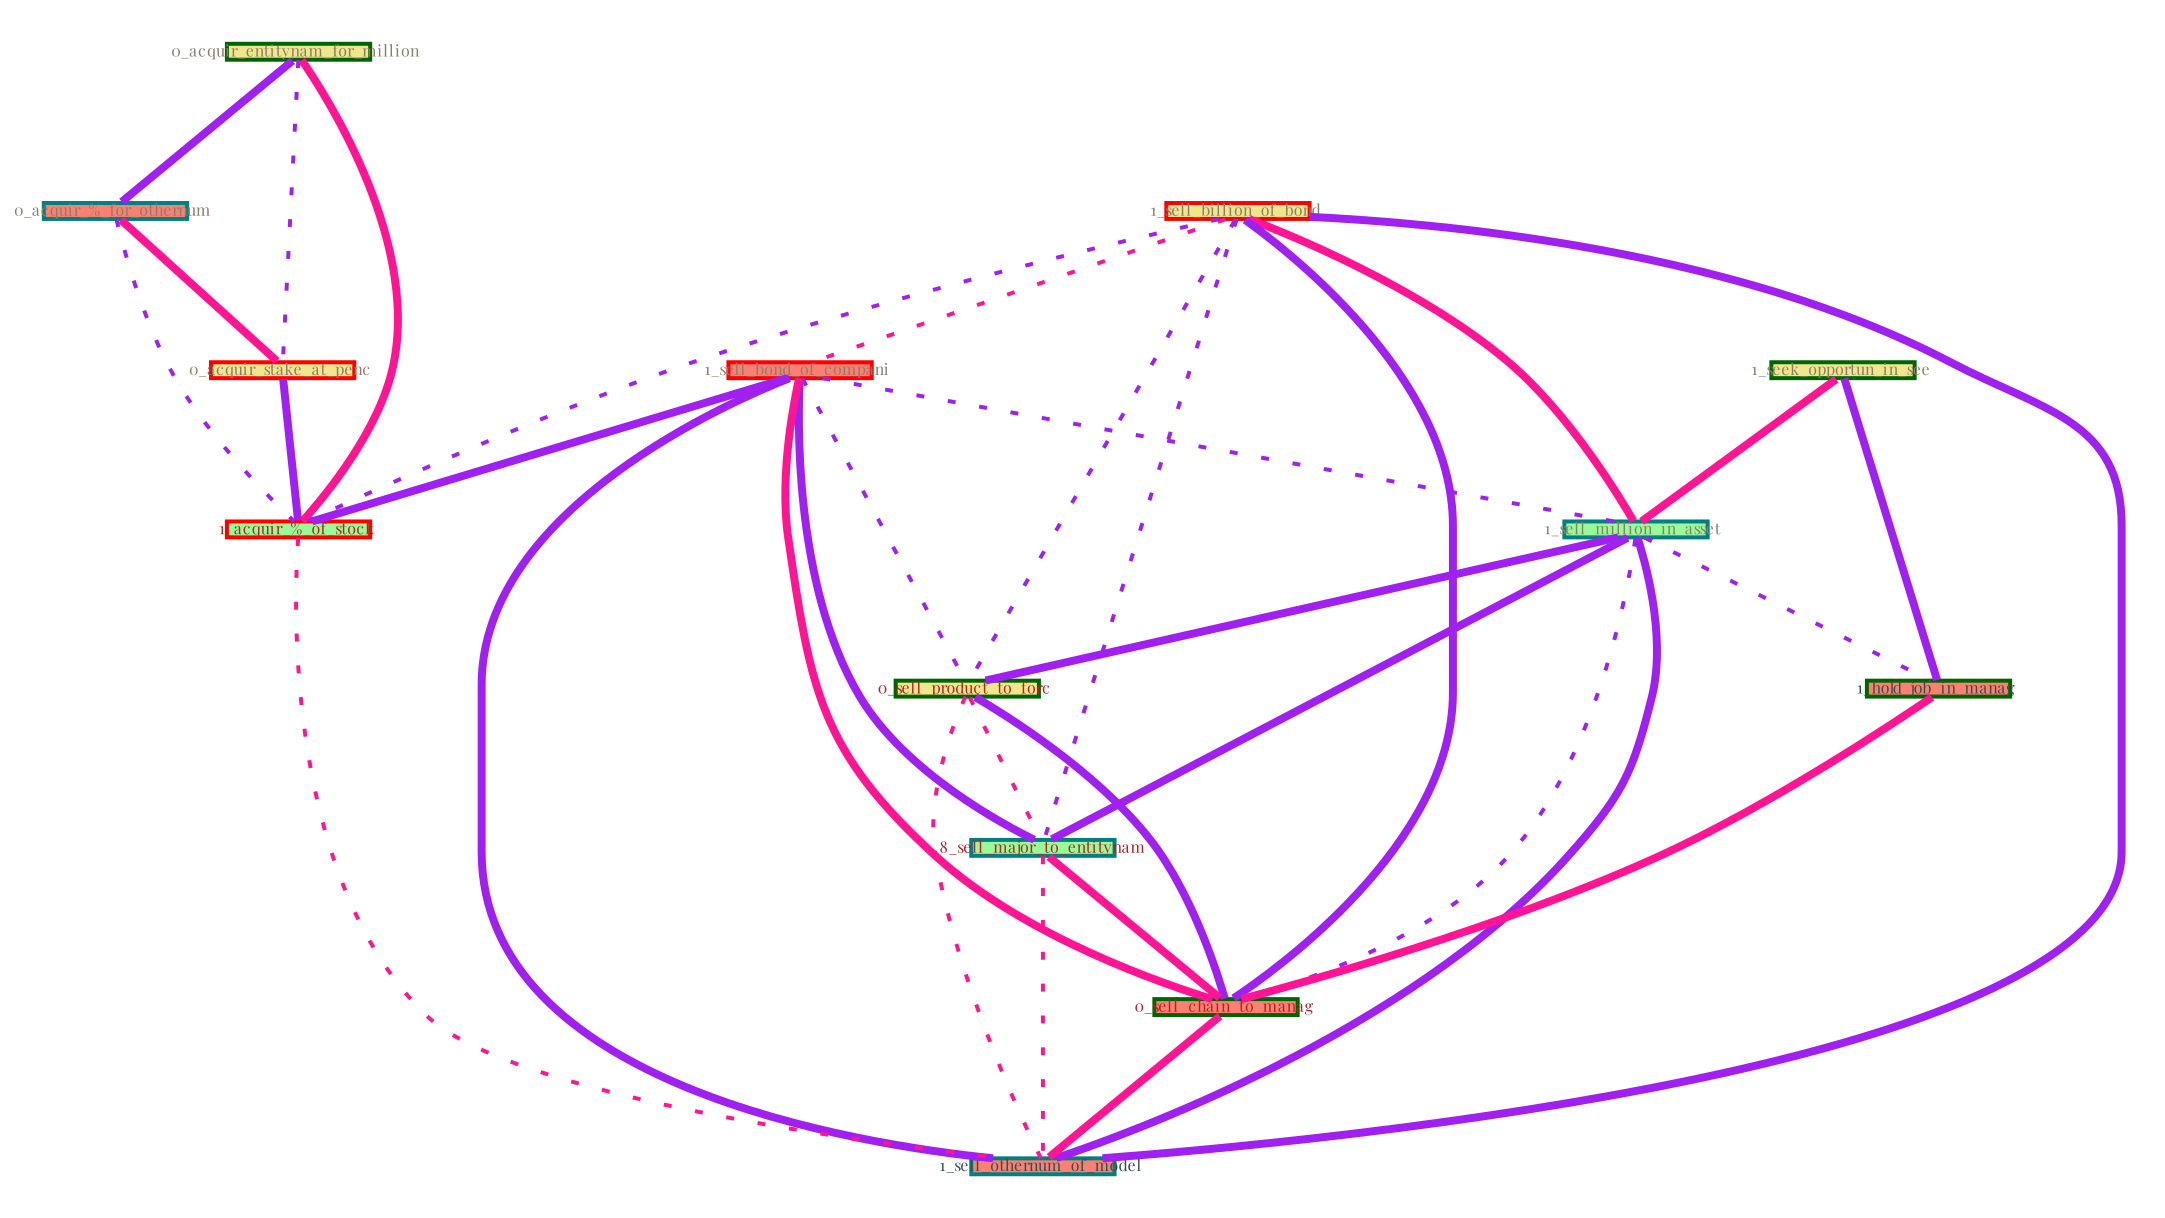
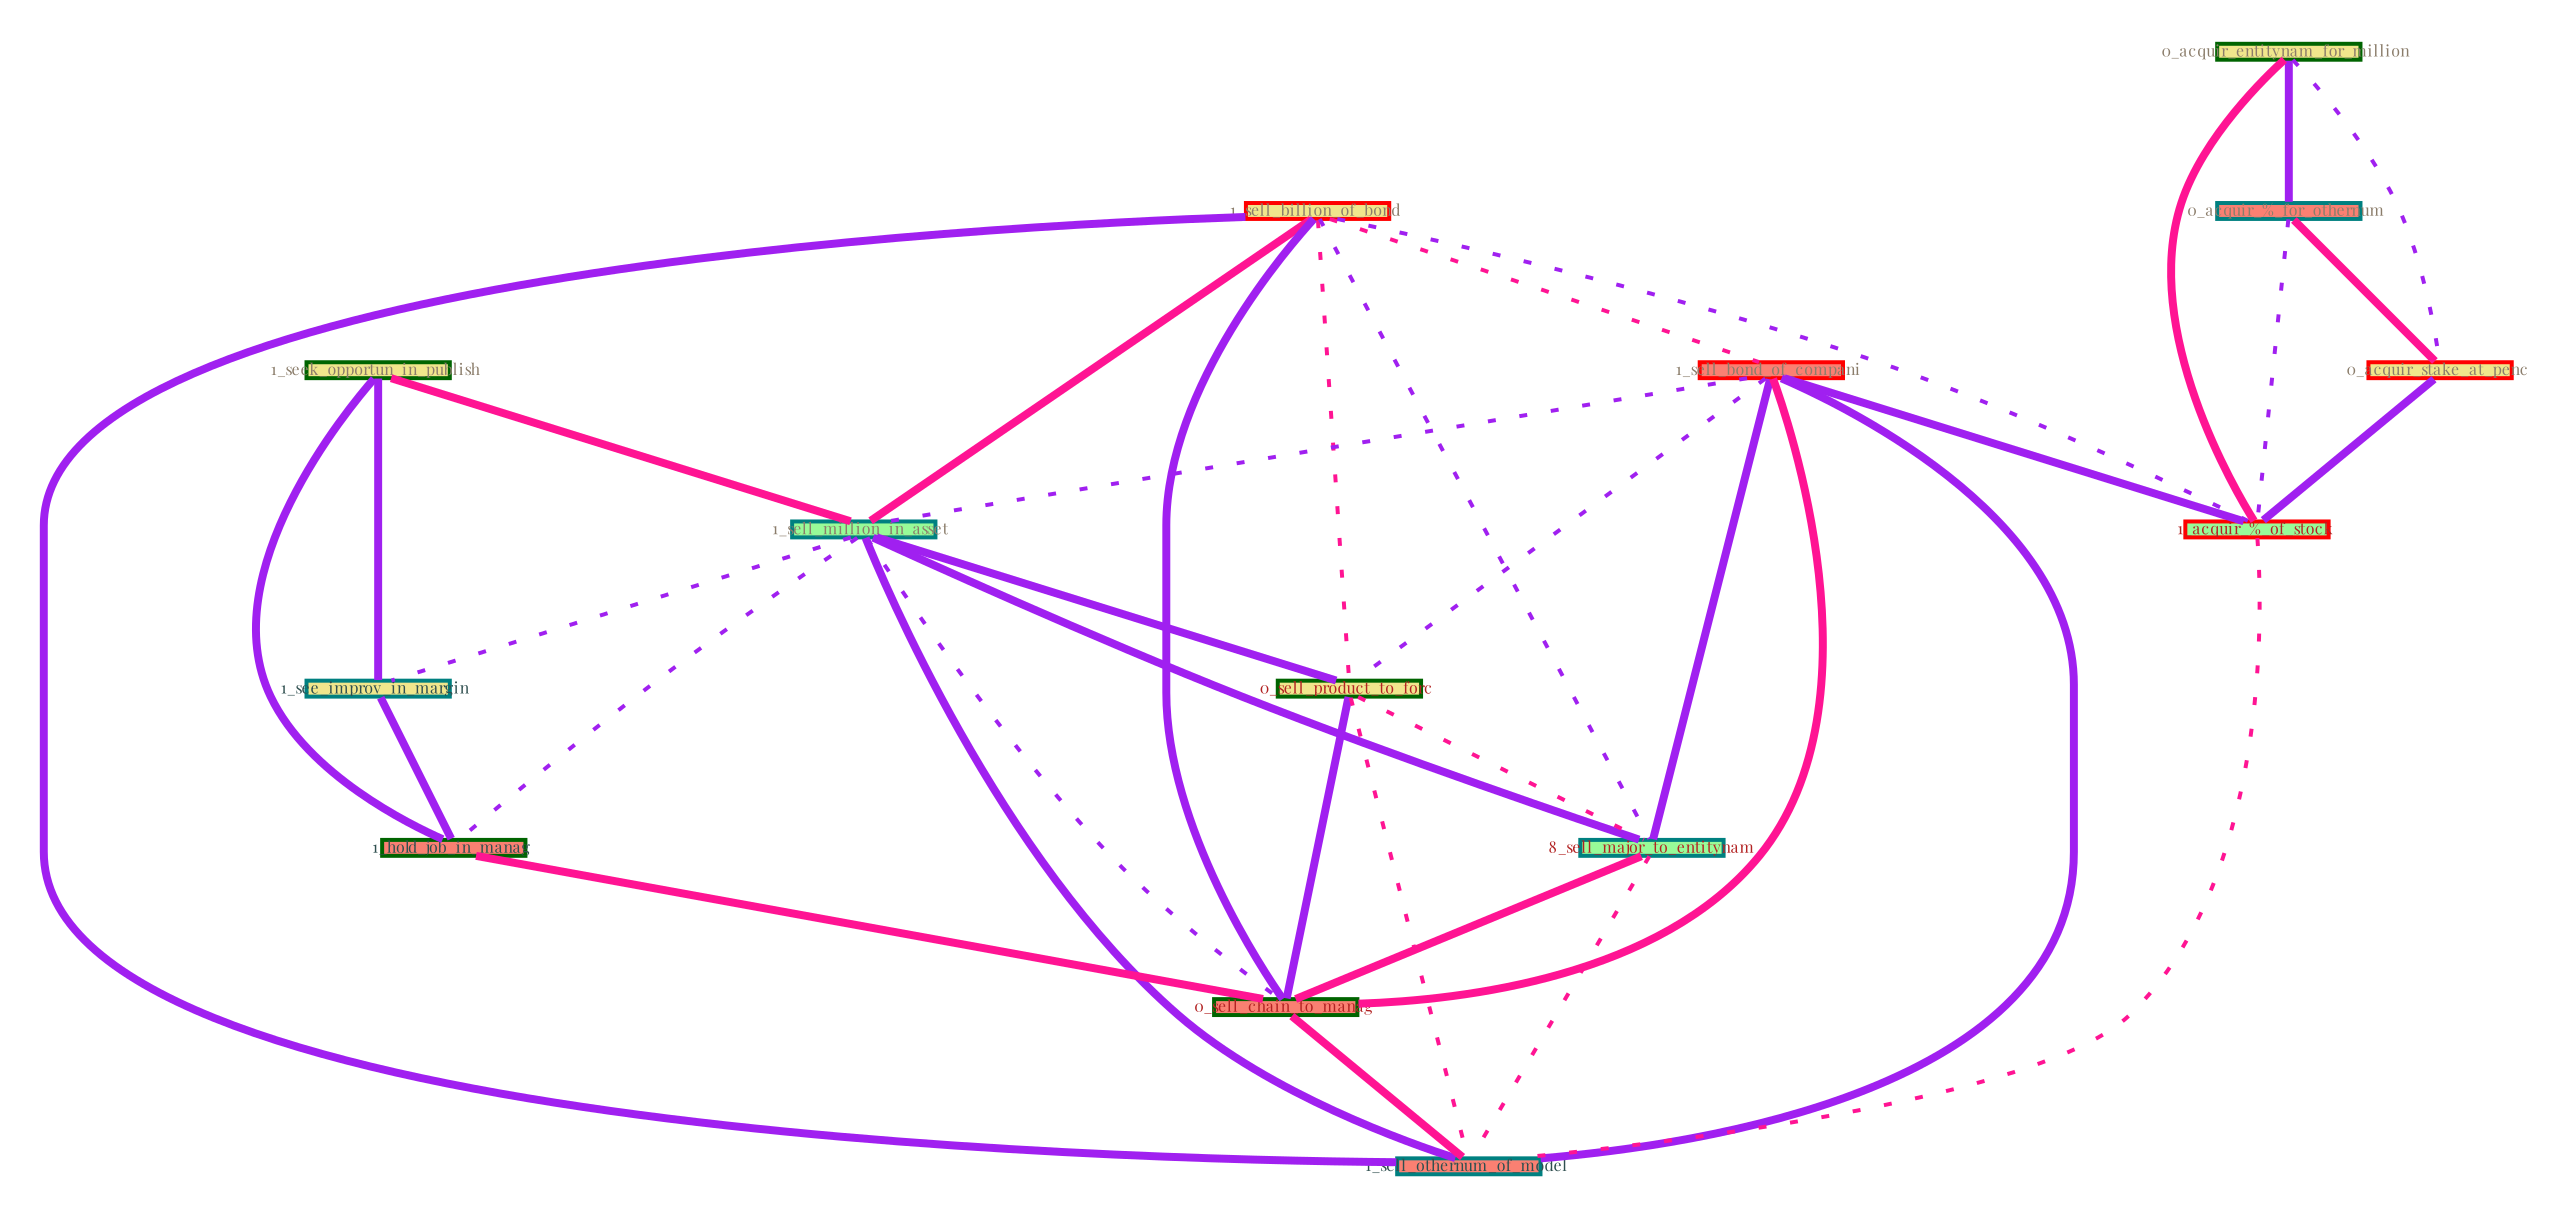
  graph {
    fontname="Playfair Display"
    node [color=darkgreen fillcolor=khaki fixedsize=true fontcolor="#8b7d6b" fontname="Playfair Display" fontsize=4 shape=polygon style=filled]
    edge [color=purple fontname="Playfair Display" style=bold w=1]
    "0_acquir_entitynam_for_million " [height=.06 width=.5]
    "1_sell_billion_of_bond " [color=red height=.06 width=.5]
    "0_acquir_%_for_othernum " [color=teal fillcolor=salmon height=.06 width=.5]
    "0_acquir_stake_at_penc " [color=red height=.06 width=.5]
-   "1_seek_opportun_in_publish " [height=.06 width=.5 label="1_seek_opportun_in_see"]
+   "1_seek_opportun_in_publish " [height=.06 width=.5]
    "1_sell_bond_of_compani " [color=red fillcolor=salmon height=.06 width=.5]
    "1_sell_million_in_asset " [color=teal fillcolor=palegreen height=.06 width=.5]
    "1_acquir_%_of_stock " [color=red fillcolor=palegreen fontcolor="#b22222" height=.06 width=.5]
    "0_sell_product_to_forc " [fontcolor="#b22222" height=.06 width=.5]
    n10 [color=teal fillcolor=palegreen fontcolor="#b22222" height=.06 label="8_sell_major_to_entitynam" width=.5]
    "0_sell_chain_to_manag " [fillcolor=salmon fontcolor="#b22222" height=.06 width=.5]
    "1_sell_othernum_of_model " [color=teal fillcolor=salmon fontcolor="#2f4f4f" height=.06 width=.5]
+   "1_see_improv_in_margin " [color=teal fontcolor="#2f4f4f" height=.06 width=.5]
    "1_hold_job_in_manag " [fillcolor=salmon fontcolor="#2f4f4f" height=.06 width=.5]
    subgraph sub_1 {
      "0_acquir_entitynam_for_million "
      "1_sell_billion_of_bond "
      "0_acquir_%_for_othernum "
      "0_acquir_stake_at_penc "
      "1_seek_opportun_in_publish "
      "1_sell_bond_of_compani "
      "1_sell_million_in_asset "
    }
    subgraph sub_2 {
      "1_acquir_%_of_stock "
      "0_sell_product_to_forc "
      n10
      "0_sell_chain_to_manag "
    }
    "0_acquir_entitynam_for_million " -- "0_acquir_%_for_othernum " [w=2]
    "0_acquir_entitynam_for_million " -- "0_acquir_stake_at_penc " [style=dotted]
    "0_acquir_entitynam_for_million " -- "1_acquir_%_of_stock " [color=deeppink]
    "1_sell_billion_of_bond " -- "1_sell_bond_of_compani " [color=deeppink style=dotted w=2]
    "1_sell_billion_of_bond " -- "1_sell_million_in_asset " [color=deeppink]
    "1_sell_billion_of_bond " -- "1_acquir_%_of_stock " [style=dotted]
-   "1_sell_billion_of_bond " -- "0_sell_product_to_forc " [style=dotted]
+   "1_sell_billion_of_bond " -- "0_sell_product_to_forc " [color=deeppink style=dotted]
    "1_sell_billion_of_bond " -- n10 [style=dotted]
    "1_sell_billion_of_bond " -- "0_sell_chain_to_manag "
    "1_sell_billion_of_bond " -- "1_sell_othernum_of_model " [w=2]
    "0_acquir_%_for_othernum " -- "0_acquir_stake_at_penc " [color=deeppink]
    "0_acquir_%_for_othernum " -- "1_acquir_%_of_stock " [style=dotted w=2]
    "0_acquir_stake_at_penc " -- "1_acquir_%_of_stock "
    "1_seek_opportun_in_publish " -- "1_sell_million_in_asset " [color=deeppink]
+   "1_seek_opportun_in_publish " -- "1_see_improv_in_margin "
    "1_seek_opportun_in_publish " -- "1_hold_job_in_manag "
    "1_sell_bond_of_compani " -- "1_sell_million_in_asset " [style=dotted]
    "1_sell_bond_of_compani " -- "1_acquir_%_of_stock "
    "1_sell_bond_of_compani " -- "0_sell_product_to_forc " [style=dotted]
    "1_sell_bond_of_compani " -- n10
    "1_sell_bond_of_compani " -- "0_sell_chain_to_manag " [color=deeppink]
    "1_sell_bond_of_compani " -- "1_sell_othernum_of_model " [w=2]
    "1_sell_million_in_asset " -- "0_sell_product_to_forc "
    "1_sell_million_in_asset " -- n10
    "1_sell_million_in_asset " -- "0_sell_chain_to_manag " [style=dotted]
    "1_sell_million_in_asset " -- "1_sell_othernum_of_model "
+   "1_sell_million_in_asset " -- "1_see_improv_in_margin " [style=dotted]
    "1_sell_million_in_asset " -- "1_hold_job_in_manag " [style=dotted]
    "1_acquir_%_of_stock " -- "1_sell_othernum_of_model " [color=deeppink style=dotted]
    "0_sell_product_to_forc " -- n10 [color=deeppink style=dotted w=2]
    "0_sell_product_to_forc " -- "0_sell_chain_to_manag " [w=2]
    "0_sell_product_to_forc " -- "1_sell_othernum_of_model " [color=deeppink style=dotted]
    n10 -- "0_sell_chain_to_manag " [color=deeppink w=2]
    n10 -- "1_sell_othernum_of_model " [color=deeppink style=dotted]
    "0_sell_chain_to_manag " -- "1_sell_othernum_of_model " [color=deeppink]
+   "1_see_improv_in_margin " -- "1_hold_job_in_manag "
    "1_hold_job_in_manag " -- "0_sell_chain_to_manag " [color=deeppink]
  }
